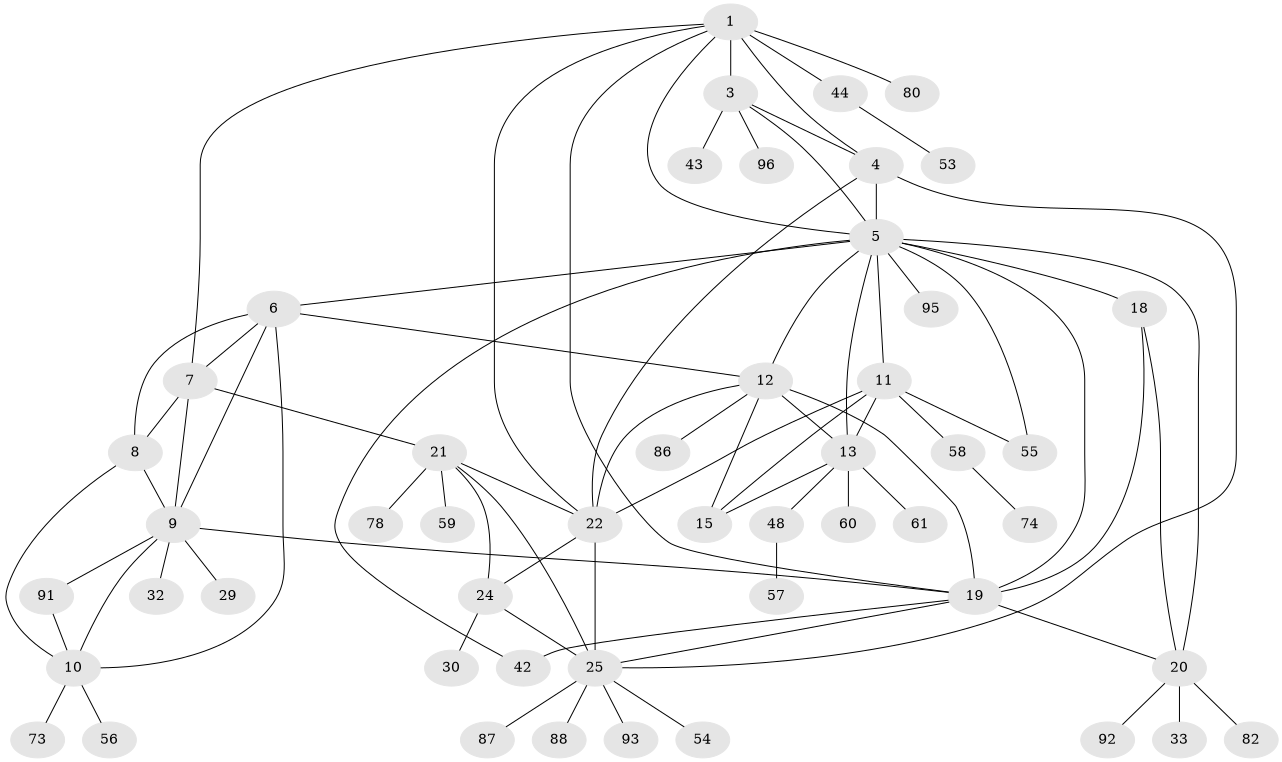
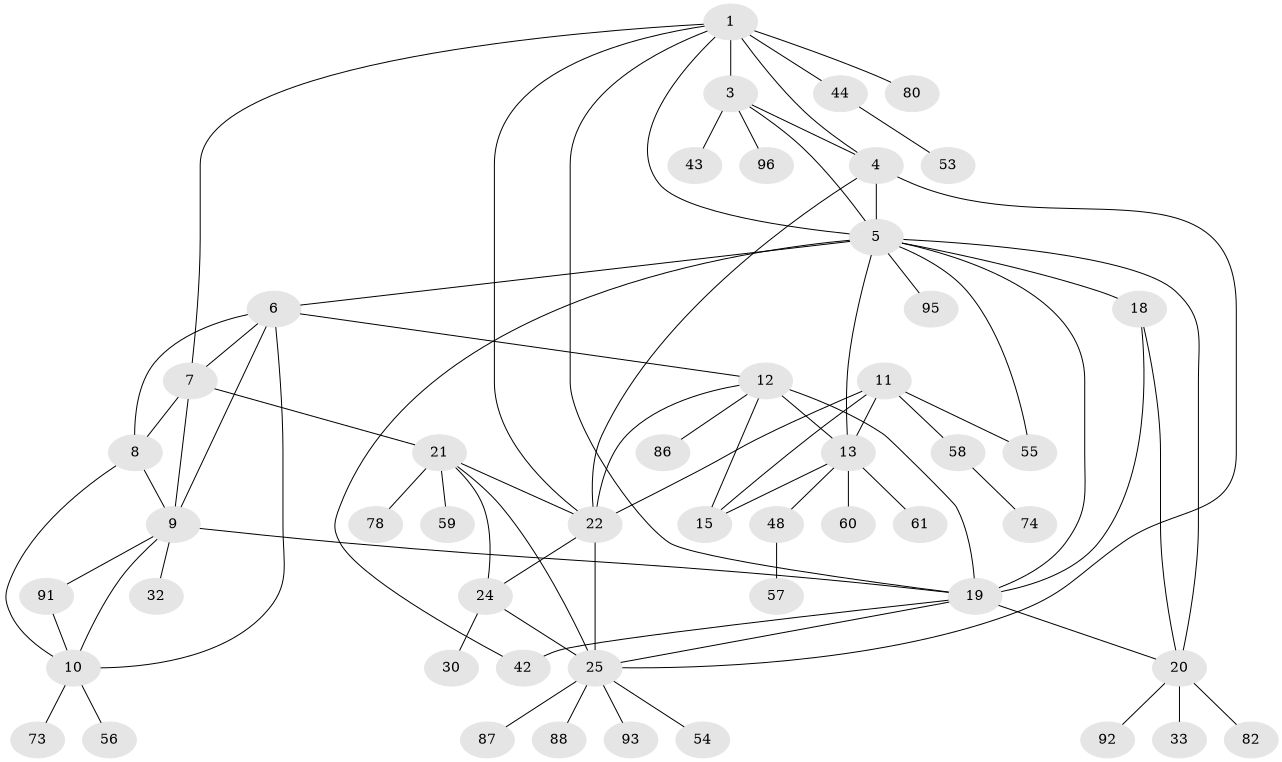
  graph {
    node [color=gray90 style=filled]
    1 [super="+2"]
    3
    4 [super="+40"]
    5 [super="+14+16+83+100"]
    7 [super="+46+67+97"]
    19 [super="+62+84+69+90+77"]
    22 [super="+27+102+34+45"]
    44 [super="+49"]
    80 [super="+89+101"]
    43
    96
    25 [super="+28"]
    6
    11 [super="+26"]
    12 [super="+47"]
    13
    18
    20
    55
    n20 [label=95]
    42
    8
    9
    21 [super="+79+66+23"]
    24 [super="+50"]
    53
    54
    87
    88
    93
    10
    15 [super="+31+39"]
    58
    86
    48
    60 [super="+72+68"]
    61
    33 [super="+76"]
    n39 [label=82]
    92
-   29
    32
    91
    56
    73
    59 [super="+71"]
    78
    74 [super="+94"]
    57 [super="+81"]
    30
    1 -- 3 [weight=2]
    1 -- 4 [weight=2]
    1 -- 5 [weight=2]
    1 -- 7
    1 -- 19
    1 -- 22
    1 -- 44
    1 -- 80
    3 -- 4
    3 -- 5
    3 -- 43
    3 -- 96
    4 -- 5
    4 -- 22
    4 -- 25
    5 -- 19 [weight=2]
    5 -- 6
-   5 -- 11
-   5 -- 12 [weight=2]
    5 -- 13
    5 -- 18 [weight=2]
    5 -- 20 [weight=2]
    5 -- 55
    5 -- n20
    5 -- 42
    7 -- 8
    7 -- 9
    7 -- 21
    19 -- 25
    19 -- 20
    19 -- 42
    22 -- 25
    22 -- 24
    44 -- 53
    25 -- 54
    25 -- 87
    25 -- 88
    25 -- 93
    6 -- 7
    6 -- 12
    6 -- 8
    6 -- 9
    6 -- 10
    11 -- 22
    11 -- 13
    11 -- 55
    11 -- 15
    11 -- 58
    12 -- 19
    12 -- 22
    12 -- 13
    12 -- 15
    12 -- 86
    13 -- 15
    13 -- 48
    13 -- 60
    13 -- 61
    18 -- 19
    18 -- 20
    20 -- 33
    20 -- n39
    20 -- 92
    8 -- 9
    8 -- 10
    9 -- 19
    9 -- 10
-   9 -- 29
    9 -- 32
    9 -- 91
    21 -- 22 [weight=2]
    21 -- 25 [weight=2]
    21 -- 24 [weight=2]
    21 -- 59
    21 -- 78
    24 -- 25
    24 -- 30
    10 -- 56
    10 -- 73
    58 -- 74
    48 -- 57
    91 -- 10
  }
